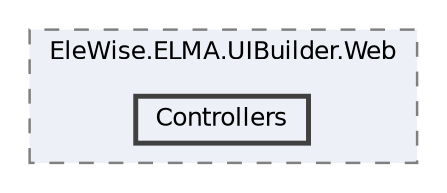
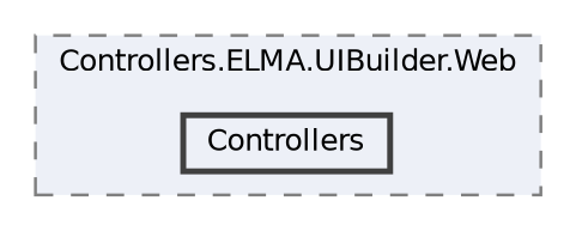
  digraph {
    compound=true
    n1 [color=grey25 fillcolor="#edf0f7" fontname=Helvetica fontsize=10 height=0.2 label=Controllers shape=box style="filled,bold" width=0.4]
    subgraph cluster_1 {
      bgcolor="#edf0f7"
      fontname=Helvetica
      fontsize=10
-     label="EleWise.ELMA.UIBuilder.Web"
+     label="Controllers.ELMA.UIBuilder.Web"
      pencolor=grey50
      style="filled,dashed"
      n1
    }
  }
